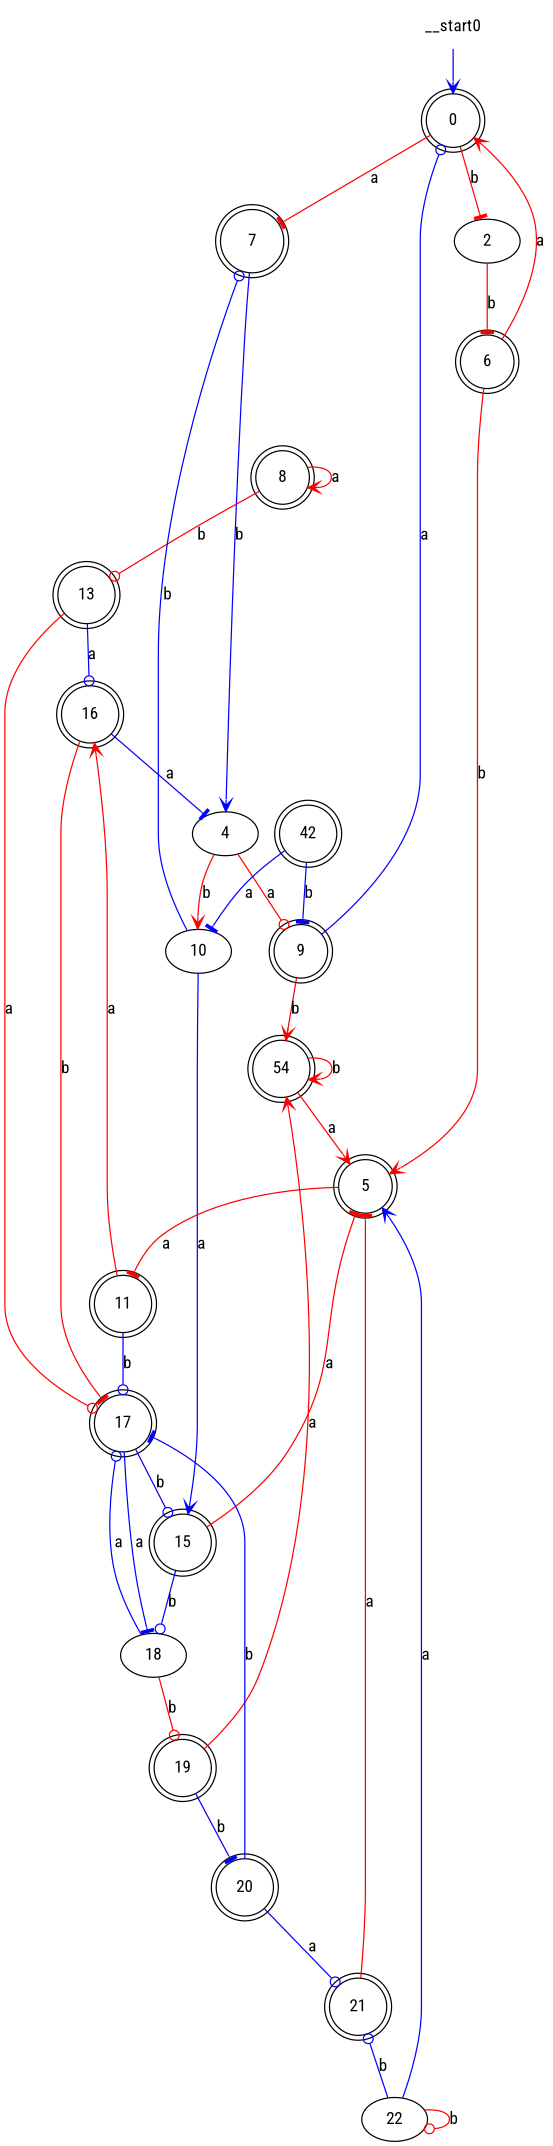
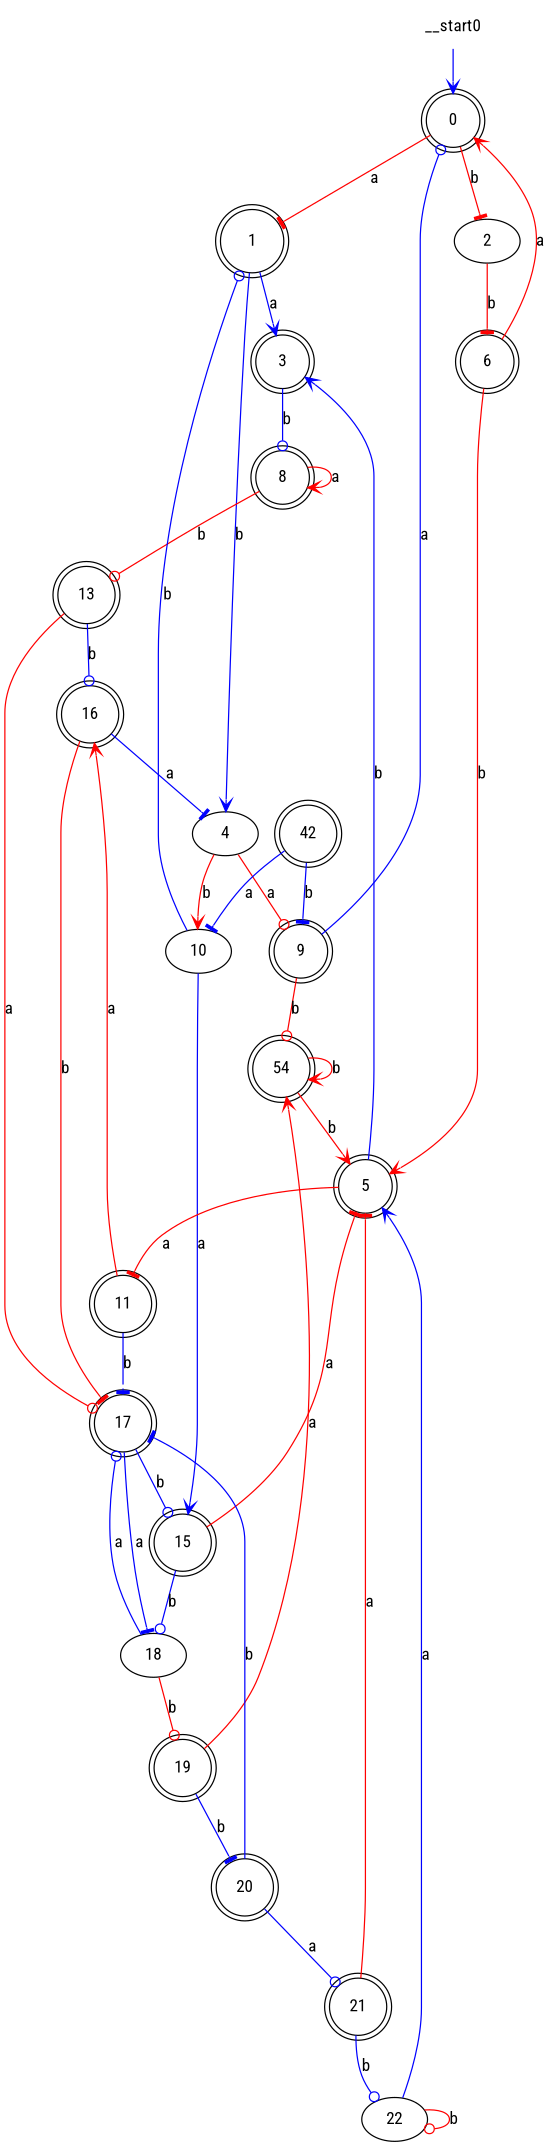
  digraph {
    fontname="Roboto Condensed"
    node [fontname="Roboto Condensed" shape=doublecircle]
    edge [arrowhead=odot color=blue fontname="Roboto Condensed"]
    __start0 [shape=none]
    0
-   1 [label=7]
+   1
    2 [shape=""]
+   3
    4 [shape=""]
    6
    8
    9
    10 [shape=""]
    5
    11
    13
    n14 [label=54]
    15
    16
    17
    n18 [label=42]
    18 [shape=""]
    19
    20
    21
    22 [shape=""]
    __start0 -> 0 [arrowhead=vee]
    0 -> 1 [arrowhead=tee color=red label=a]
    0 -> 2 [arrowhead=tee color=red label=b]
+   1 -> 3 [arrowhead=vee label=a]
    1 -> 4 [arrowhead=vee label=b]
    2 -> 6 [arrowhead=tee color=red label=b]
+   3 -> 8 [label=b]
    4 -> 9 [color=red label=a]
    4 -> 10 [arrowhead=vee color=red label=b]
    6 -> 0 [arrowhead=vee color=red label=a]
    6 -> 5 [arrowhead=vee color=red label=b]
    8 -> 8 [arrowhead=vee color=red label=a]
    8 -> 13 [color=red label=b]
    9 -> 0 [label=a]
-   9 -> n14 [arrowhead=vee color=red label=b]
+   9 -> n14 [color=red label=b]
    10 -> 1 [label=b]
    10 -> 15 [arrowhead=vee label=a]
+   5 -> 3 [arrowhead=vee label=b]
    5 -> 11 [arrowhead=tee color=red label=a]
    11 -> 16 [arrowhead=vee color=red label=a]
-   11 -> 17 [label=b]
-   13 -> 16 [label=a]
+   11 -> 17 [arrowhead=tee label=b]
+   13 -> 16 [label=b]
    13 -> 17 [color=red label=a]
-   n14 -> 5 [arrowhead=vee color=red label=a]
+   n14 -> 5 [arrowhead=vee color=red label=b]
    n14 -> n14 [arrowhead=vee color=red label=b]
    15 -> 5 [arrowhead=tee color=red label=a]
    15 -> 18 [label=b]
    16 -> 4 [arrowhead=tee label=a]
    16 -> 17 [arrowhead=tee color=red label=b]
    17 -> 15 [label=b]
    17 -> 18 [arrowhead=tee label=a]
    n18 -> 9 [arrowhead=tee label=b]
    n18 -> 10 [arrowhead=tee label=a]
    18 -> 17 [label=a]
    18 -> 19 [color=red label=b]
    19 -> n14 [arrowhead=vee color=red label=a]
    19 -> 20 [arrowhead=tee label=b]
    20 -> 17 [arrowhead=tee label=b]
    20 -> 21 [label=a]
    21 -> 5 [arrowhead=tee color=red label=a]
-   22 -> 21 [label=b]
+   21 -> 22 [label=b]
    22 -> 5 [arrowhead=vee label=a]
    22 -> 22 [color=red label=b]
  }
